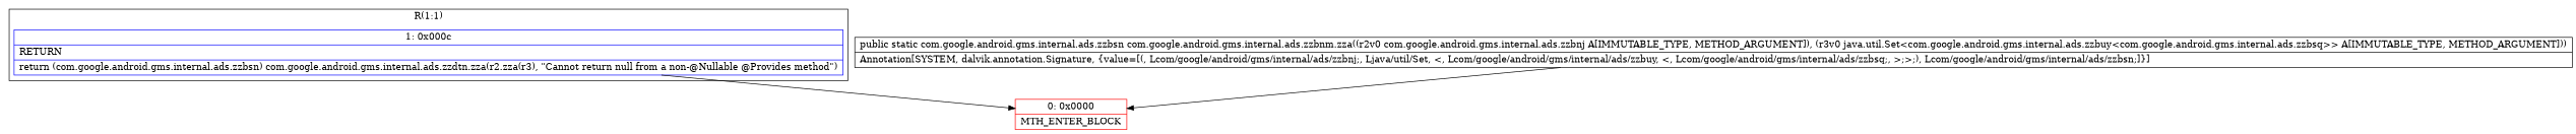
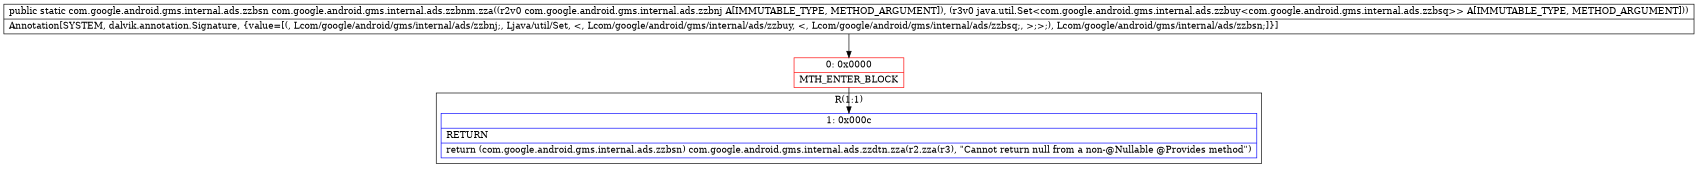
  digraph {
    node [shape=record]
    n1 [color=blue label="{1\:\ 0x000c|RETURN\l|return (com.google.android.gms.internal.ads.zzbsn) com.google.android.gms.internal.ads.zzdtn.zza(r2.zza(r3), \"Cannot return null from a non\-@Nullable @Provides method\")\l}"]
    n2 [color=red label="{0\:\ 0x0000|MTH_ENTER_BLOCK\l}"]
    n3 [label="{public static com.google.android.gms.internal.ads.zzbsn com.google.android.gms.internal.ads.zzbnm.zza((r2v0 com.google.android.gms.internal.ads.zzbnj A[IMMUTABLE_TYPE, METHOD_ARGUMENT]), (r3v0 java.util.Set\<com.google.android.gms.internal.ads.zzbuy\<com.google.android.gms.internal.ads.zzbsq\>\> A[IMMUTABLE_TYPE, METHOD_ARGUMENT]))  | Annotation[SYSTEM, dalvik.annotation.Signature, \{value=[(, Lcom\/google\/android\/gms\/internal\/ads\/zzbnj;, Ljava\/util\/Set, \<, Lcom\/google\/android\/gms\/internal\/ads\/zzbuy, \<, Lcom\/google\/android\/gms\/internal\/ads\/zzbsq;, \>;\>;), Lcom\/google\/android\/gms\/internal\/ads\/zzbsn;]\}]\l}"]
    subgraph cluster_1 {
      label="R(1:1)"
      n1
    }
-   n1 -> n2
+   n2 -> n1
    n3 -> n2
  }
